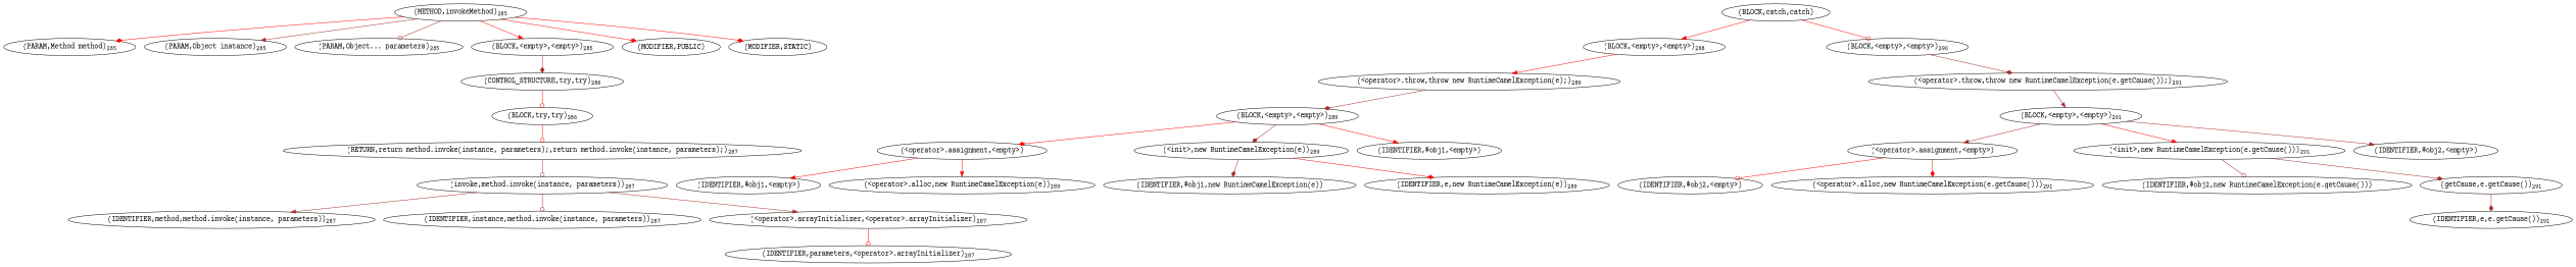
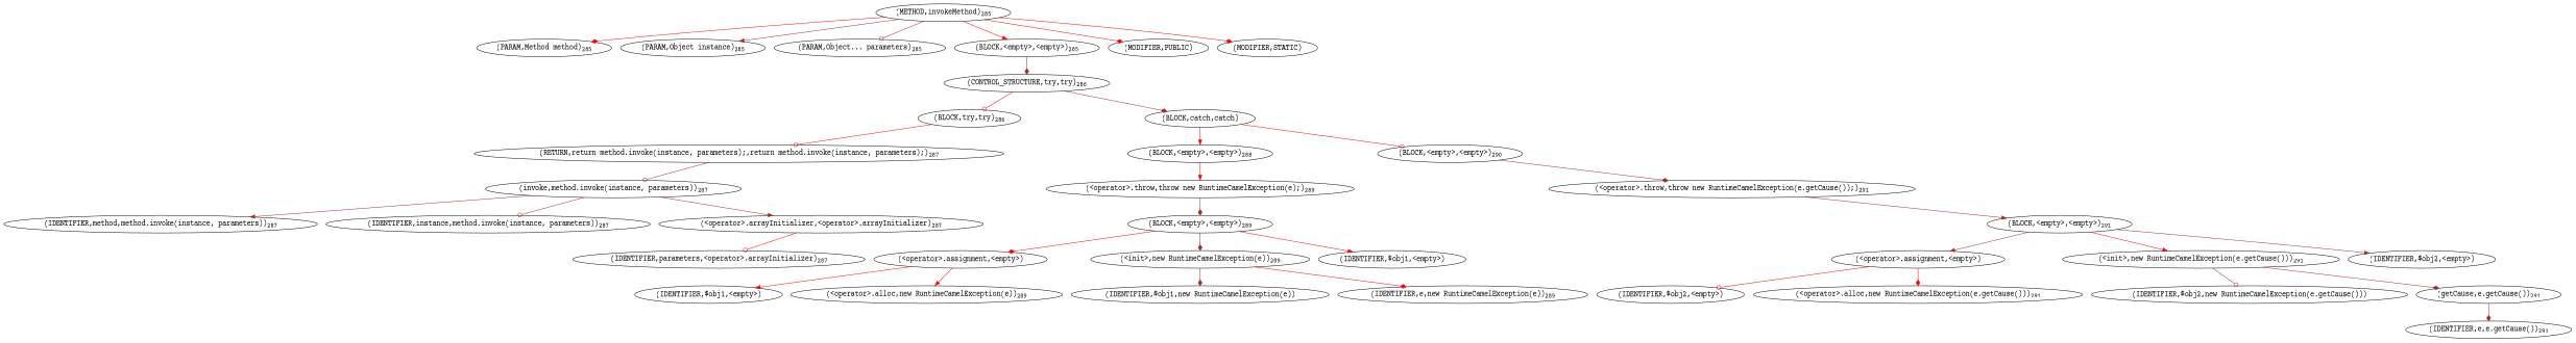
  digraph {
    fontname="Courier Prime"
    node [fontname="Courier Prime"]
    edge [arrowhead=diamond color=red fontname="Courier Prime"]
    n1 [label=<(METHOD,invokeMethod)<SUB>285</SUB>>]
    n2 [label=<(PARAM,Method method)<SUB>285</SUB>>]
    n3 [label=<(PARAM,Object instance)<SUB>285</SUB>>]
    n4 [label=<(PARAM,Object... parameters)<SUB>285</SUB>>]
    n5 [label=<(BLOCK,&lt;empty&gt;,&lt;empty&gt;)<SUB>285</SUB>>]
    n6 [label=<(MODIFIER,PUBLIC)>]
    n7 [label=<(MODIFIER,STATIC)>]
    n8 [label=<(CONTROL_STRUCTURE,try,try)<SUB>286</SUB>>]
    n9 [label=<(BLOCK,try,try)<SUB>286</SUB>>]
    n10 [label=<(BLOCK,catch,catch)>]
    n11 [label=<(RETURN,return method.invoke(instance, parameters);,return method.invoke(instance, parameters);)<SUB>287</SUB>>]
    n12 [label=<(BLOCK,&lt;empty&gt;,&lt;empty&gt;)<SUB>288</SUB>>]
    n13 [label=<(BLOCK,&lt;empty&gt;,&lt;empty&gt;)<SUB>290</SUB>>]
    n14 [label=<(invoke,method.invoke(instance, parameters))<SUB>287</SUB>>]
    n15 [label=<(IDENTIFIER,method,method.invoke(instance, parameters))<SUB>287</SUB>>]
    n16 [label=<(IDENTIFIER,instance,method.invoke(instance, parameters))<SUB>287</SUB>>]
    n17 [label=<(&lt;operator&gt;.arrayInitializer,&lt;operator&gt;.arrayInitializer)<SUB>287</SUB>>]
    n18 [label=<(IDENTIFIER,parameters,&lt;operator&gt;.arrayInitializer)<SUB>287</SUB>>]
    n19 [label=<(&lt;operator&gt;.throw,throw new RuntimeCamelException(e);)<SUB>289</SUB>>]
    n20 [label=<(&lt;operator&gt;.throw,throw new RuntimeCamelException(e.getCause());)<SUB>291</SUB>>]
    n21 [label=<(BLOCK,&lt;empty&gt;,&lt;empty&gt;)<SUB>289</SUB>>]
    n22 [label=<(&lt;operator&gt;.assignment,&lt;empty&gt;)>]
    n23 [label=<(&lt;init&gt;,new RuntimeCamelException(e))<SUB>289</SUB>>]
    n24 [label=<(IDENTIFIER,$obj1,&lt;empty&gt;)>]
    n25 [label=<(IDENTIFIER,$obj1,&lt;empty&gt;)>]
    n26 [label=<(&lt;operator&gt;.alloc,new RuntimeCamelException(e))<SUB>289</SUB>>]
    n27 [label=<(IDENTIFIER,$obj1,new RuntimeCamelException(e))>]
    n28 [label=<(IDENTIFIER,e,new RuntimeCamelException(e))<SUB>289</SUB>>]
    n29 [label=<(BLOCK,&lt;empty&gt;,&lt;empty&gt;)<SUB>291</SUB>>]
    n30 [label=<(&lt;operator&gt;.assignment,&lt;empty&gt;)>]
    n31 [label=<(&lt;init&gt;,new RuntimeCamelException(e.getCause()))<SUB>291</SUB>>]
    n32 [label=<(IDENTIFIER,$obj2,&lt;empty&gt;)>]
    n33 [label=<(IDENTIFIER,$obj2,&lt;empty&gt;)>]
    n34 [label=<(&lt;operator&gt;.alloc,new RuntimeCamelException(e.getCause()))<SUB>291</SUB>>]
    n35 [label=<(IDENTIFIER,$obj2,new RuntimeCamelException(e.getCause()))>]
    n36 [label=<(getCause,e.getCause())<SUB>291</SUB>>]
    n37 [label=<(IDENTIFIER,e,e.getCause())<SUB>291</SUB>>]
    n1 -> n2
    n1 -> n3 [arrowhead=normal color=brown]
    n1 -> n4 [arrowhead=odot color=brown]
    n1 -> n5 [arrowhead=normal]
    n1 -> n6
    n1 -> n7
    n5 -> n8 [color=brown]
    n8 -> n9 [arrowhead=odot]
+   n8 -> n10 [color=brown]
    n9 -> n11 [arrowhead=odot]
    n10 -> n12 [arrowhead=normal]
    n10 -> n13 [arrowhead=odot]
    n11 -> n14 [arrowhead=odot color=brown]
    n12 -> n19 [arrowhead=normal]
    n13 -> n20 [color=brown]
    n14 -> n15 [arrowhead=normal color=brown]
    n14 -> n16 [arrowhead=odot color=brown]
    n14 -> n17 [arrowhead=normal color=brown]
    n17 -> n18 [arrowhead=odot]
    n19 -> n21 [color=brown]
    n20 -> n29 [arrowhead=normal color=brown]
    n21 -> n22
    n21 -> n23 [color=brown]
    n21 -> n24 [arrowhead=normal]
    n22 -> n25 [arrowhead=normal]
    n22 -> n26 [arrowhead=normal]
    n23 -> n27 [color=brown]
    n23 -> n28
    n29 -> n30 [arrowhead=normal color=brown]
    n29 -> n31 [arrowhead=normal]
    n29 -> n32 [arrowhead=normal color=brown]
    n30 -> n33 [arrowhead=odot]
    n30 -> n34
    n31 -> n35 [arrowhead=odot color=brown]
    n31 -> n36 [color=brown]
    n36 -> n37 [color=brown]
  }
